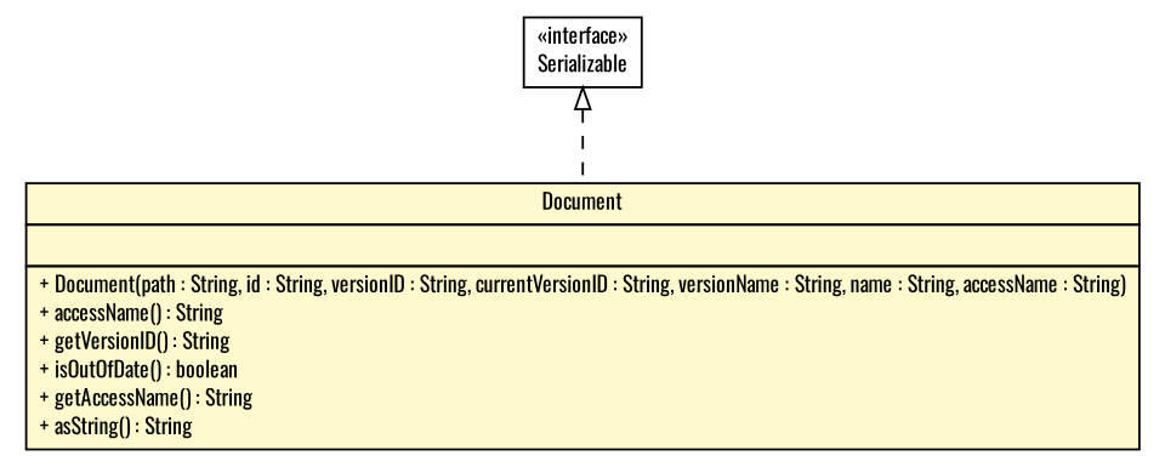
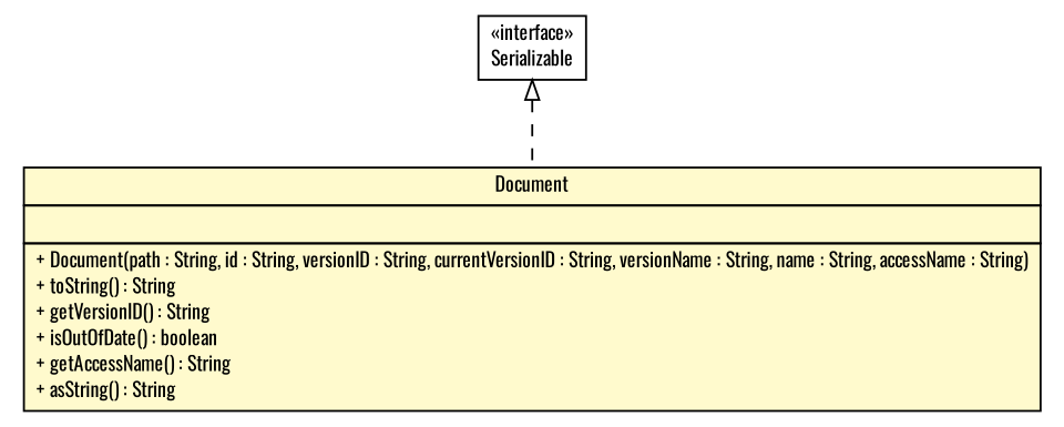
  digraph {
    nodesep=0.25
    ranksep=0.5
    fontname=Oswald
    node [fontcolor=black fontname=Oswald fontsize=10.0 shape=plaintext]
-   n1 [label=<<table title="sorcer.util.Document" border="0" cellborder="1" cellspacing="0" cellpadding="2" port="p" bgcolor="lemonChiffon" href="./Document.html"> 		<tr><td><table border="0" cellspacing="0" cellpadding="1"> <tr><td align="center" balign="center"> Document </td></tr> 		</table></td></tr> 		<tr><td><table border="0" cellspacing="0" cellpadding="1"> <tr><td align="left" balign="left">  </td></tr> 		</table></td></tr> 		<tr><td><table border="0" cellspacing="0" cellpadding="1"> <tr><td align="left" balign="left"> + Document(path : String, id : String, versionID : String, currentVersionID : String, versionName : String, name : String, accessName : String) </td></tr> <tr><td align="left" balign="left"> + accessName() : String </td></tr> <tr><td align="left" balign="left"> + getVersionID() : String </td></tr> <tr><td align="left" balign="left"> + isOutOfDate() : boolean </td></tr> <tr><td align="left" balign="left"> + getAccessName() : String </td></tr> <tr><td align="left" balign="left"> + asString() : String </td></tr> 		</table></td></tr> 		</table>>]
+   n1 [label=<<table title="sorcer.util.Document" border="0" cellborder="1" cellspacing="0" cellpadding="2" port="p" bgcolor="lemonChiffon" href="./Document.html"> 		<tr><td><table border="0" cellspacing="0" cellpadding="1"> <tr><td align="center" balign="center"> Document </td></tr> 		</table></td></tr> 		<tr><td><table border="0" cellspacing="0" cellpadding="1"> <tr><td align="left" balign="left">  </td></tr> 		</table></td></tr> 		<tr><td><table border="0" cellspacing="0" cellpadding="1"> <tr><td align="left" balign="left"> + Document(path : String, id : String, versionID : String, currentVersionID : String, versionName : String, name : String, accessName : String) </td></tr> <tr><td align="left" balign="left"> + toString() : String </td></tr> <tr><td align="left" balign="left"> + getVersionID() : String </td></tr> <tr><td align="left" balign="left"> + isOutOfDate() : boolean </td></tr> <tr><td align="left" balign="left"> + getAccessName() : String </td></tr> <tr><td align="left" balign="left"> + asString() : String </td></tr> 		</table></td></tr> 		</table>>]
    n2 [label=<<table title="java.io.Serializable" border="0" cellborder="1" cellspacing="0" cellpadding="2" port="p" href="http://docs.oracle.com/javase/7/docs/api/java/io/Serializable.html"> 		<tr><td><table border="0" cellspacing="0" cellpadding="1"> <tr><td align="center" balign="center"> &#171;interface&#187; </td></tr> <tr><td align="center" balign="center"> Serializable </td></tr> 		</table></td></tr> 		</table>>]
    n2 -> n1 [arrowtail=empty dir=back fontname=Oswald fontsize=10 headport=p labelfontname=Helvetica labelfontsize=10 style=dashed tailport=p]
  }
